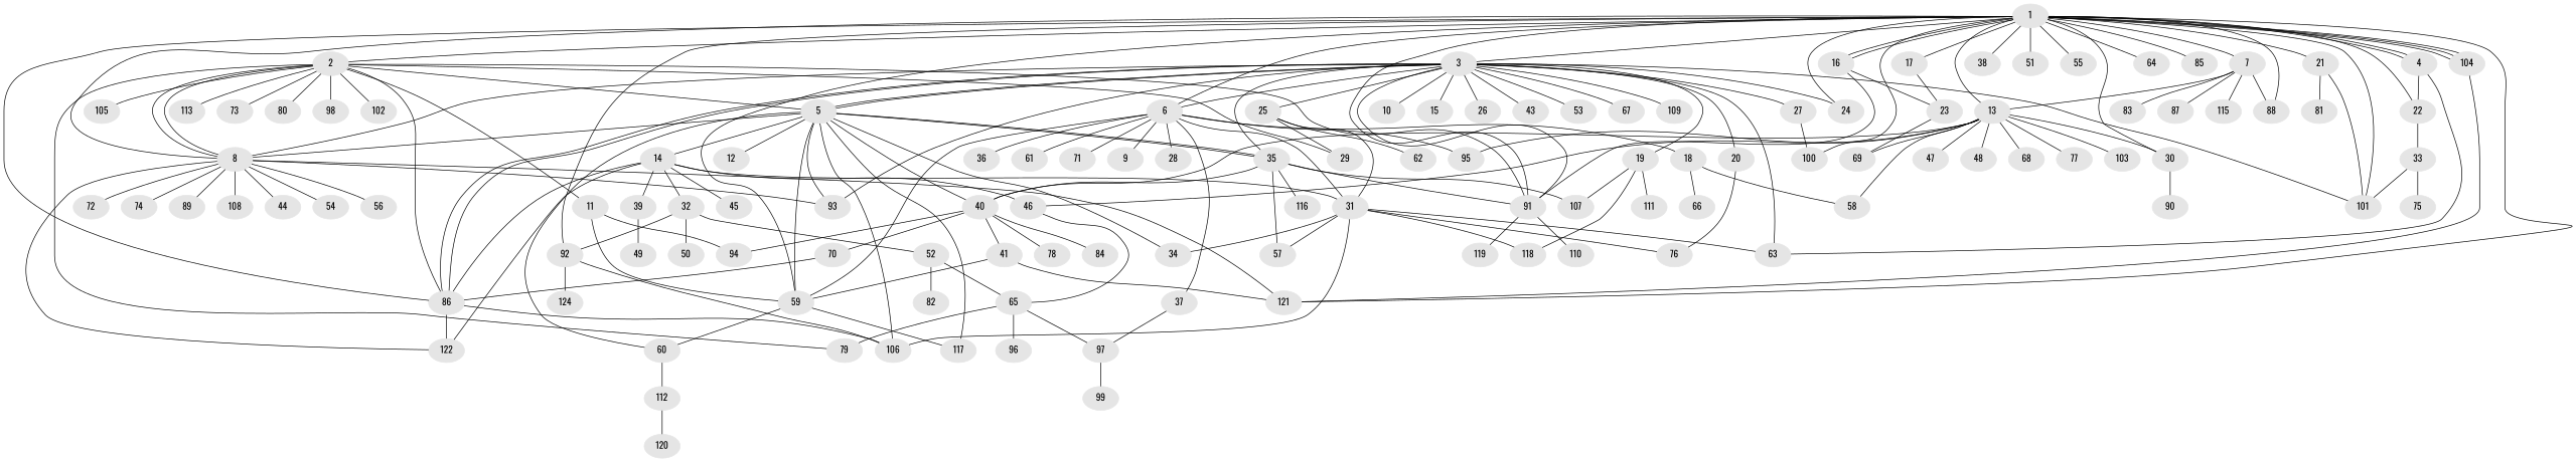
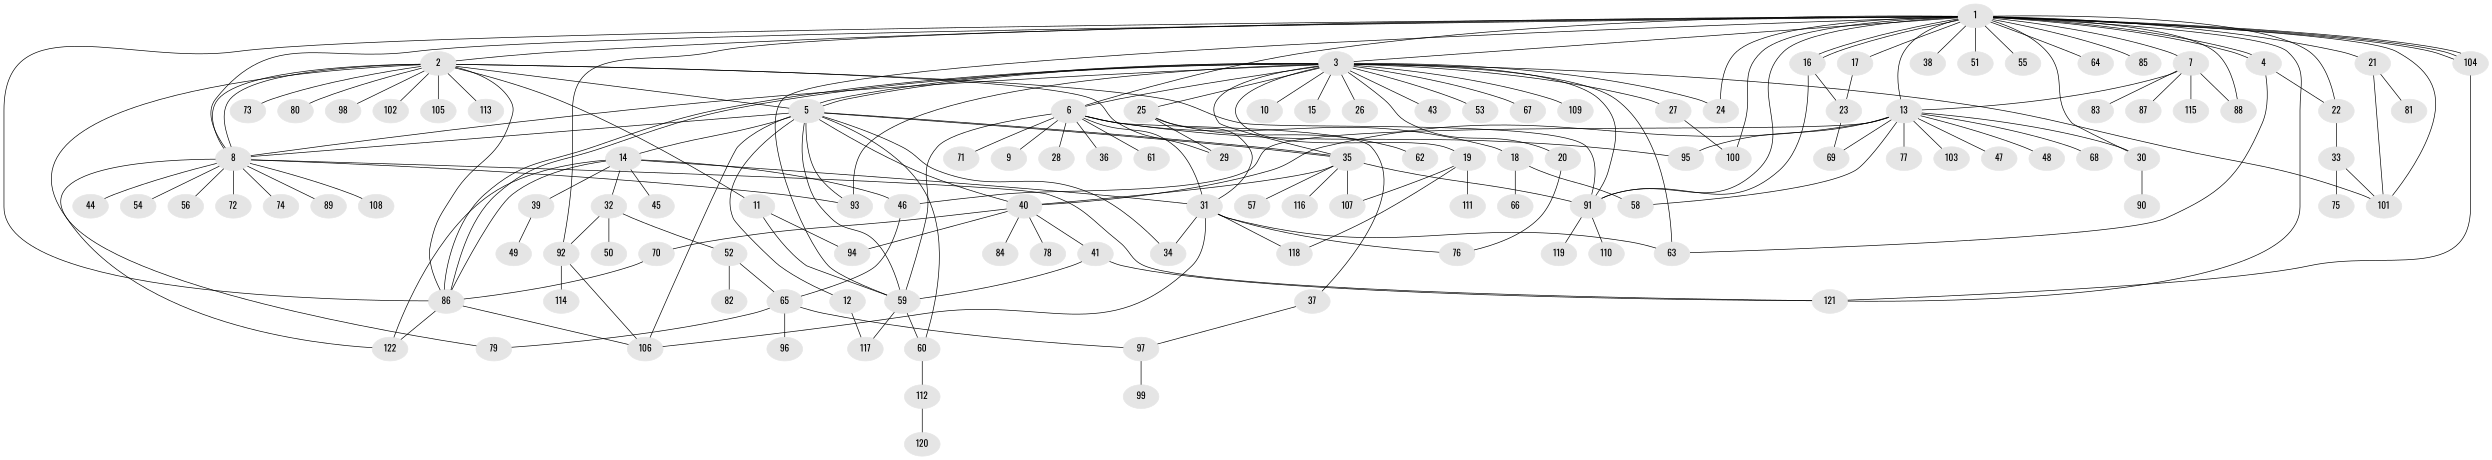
  graph {
    fontname=Oswald
    node [color=gray90 fontname=Oswald style=filled]
    edge [fontname=Oswald]
    1
    2
    3
    4
    6
    7
    8
    13
    16
    17
    21
    22
    24
    30
    38
    51
    55
    59
    64
    85
    86
    88
    91
    92
    100
    101
    104
    121
    5
    11
    29
    73
    79
    80
    98
    102
    105
    113
    10
    15
    19
    20
    25
    26
    27
    35
    43
    53
    63
    67
    93
    109
    9
    18
    28
    31
    36
    37
    61
    71
    95
    83
    87
    115
    44
    54
    56
    72
    74
    89
    108
    122
    40
    46
    47
    48
    58
    68
    69
    77
    103
    23
    81
    33
    90
    60
    117
    106
    110
    119
-   114 [label=124]
+   114
    12
    14
    34
    94
    107
    111
    118
    76
    62
    57
    116
    32
    39
    45
    41
    70
    78
    84
    112
    66
    97
    65
    50
    52
    49
    75
    82
    99
    96
    120
    1 -- 2
    1 -- 3
    1 -- 4
    1 -- 4
    1 -- 6
    1 -- 7
    1 -- 8
    1 -- 13
    1 -- 16
    1 -- 16
    1 -- 17
    1 -- 21
    1 -- 22
    1 -- 24
    1 -- 30
    1 -- 38
    1 -- 51
    1 -- 55
    1 -- 59
    1 -- 64
    1 -- 85
    1 -- 86
    1 -- 88
    1 -- 91
    1 -- 92
    1 -- 100
    1 -- 101
    1 -- 104
    1 -- 104
    1 -- 104
    1 -- 121
    2 -- 8
    2 -- 8
    2 -- 86
    2 -- 91
    2 -- 5
    2 -- 11
    2 -- 29
    2 -- 73
    2 -- 79
    2 -- 80
    2 -- 98
    2 -- 102
    2 -- 105
    2 -- 113
    3 -- 6
    3 -- 8
    3 -- 24
    3 -- 86
    3 -- 86
    3 -- 91
    3 -- 101
    3 -- 5
    3 -- 5
    3 -- 10
    3 -- 15
    3 -- 19
    3 -- 20
    3 -- 25
    3 -- 26
    3 -- 27
    3 -- 35
    3 -- 43
    3 -- 53
    3 -- 63
    3 -- 67
    3 -- 93
    3 -- 109
    4 -- 22
    4 -- 63
    6 -- 59
    6 -- 9
    6 -- 18
    6 -- 28
    6 -- 31
    6 -- 36
    6 -- 37
    6 -- 61
    6 -- 71
    6 -- 95
    7 -- 13
    7 -- 88
    7 -- 83
    7 -- 87
    7 -- 115
    8 -- 121
    8 -- 93
    8 -- 44
    8 -- 54
    8 -- 56
    8 -- 72
    8 -- 74
    8 -- 89
    8 -- 108
    8 -- 122
    13 -- 30
    13 -- 95
    13 -- 40
    13 -- 46
    13 -- 47
    13 -- 48
    13 -- 58
    13 -- 68
    13 -- 69
    13 -- 77
    13 -- 103
    16 -- 91
    16 -- 23
    17 -- 23
    21 -- 101
    21 -- 81
    22 -- 33
    30 -- 90
    59 -- 60
    59 -- 117
    86 -- 122
    86 -- 106
    91 -- 110
    91 -- 119
    92 -- 106
    92 -- 114
    104 -- 121
    5 -- 8
    5 -- 59
    5 -- 35
    5 -- 35
    5 -- 93
    5 -- 40
    5 -- 60
-   5 -- 117
+   12 -- 117
    5 -- 106
    5 -- 12
    5 -- 14
    5 -- 34
    11 -- 59
    11 -- 94
    19 -- 107
    19 -- 111
    19 -- 118
    20 -- 76
    25 -- 29
    25 -- 31
    25 -- 62
    27 -- 100
    35 -- 91
    35 -- 40
    35 -- 107
    35 -- 57
    35 -- 116
    18 -- 58
    18 -- 66
    31 -- 63
    31 -- 106
    31 -- 34
    31 -- 118
    31 -- 76
-   31 -- 57
    37 -- 97
    40 -- 94
    40 -- 41
    40 -- 70
    40 -- 78
    40 -- 84
    46 -- 65
    23 -- 69
    33 -- 101
    33 -- 75
    60 -- 112
    14 -- 86
    14 -- 31
    14 -- 122
    14 -- 46
    14 -- 32
    14 -- 39
    14 -- 45
    32 -- 92
    32 -- 50
    32 -- 52
    39 -- 49
    41 -- 59
    41 -- 121
    70 -- 86
    112 -- 120
    97 -- 99
    65 -- 79
    65 -- 97
    65 -- 96
    52 -- 65
    52 -- 82
  }
